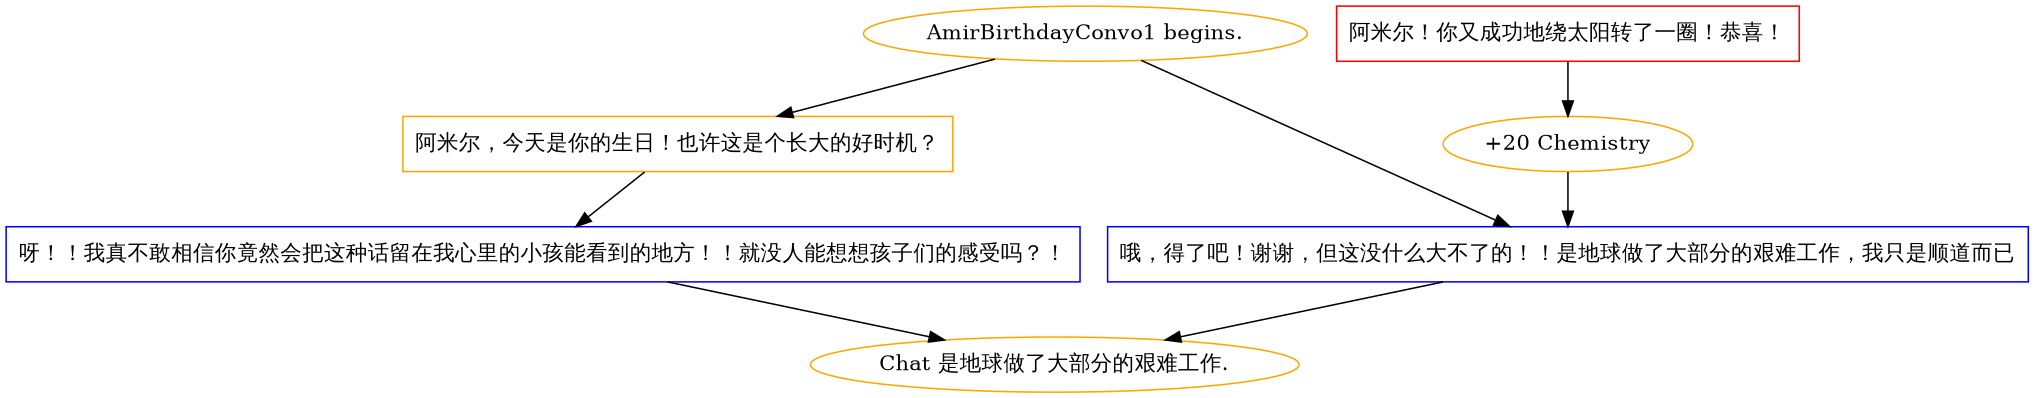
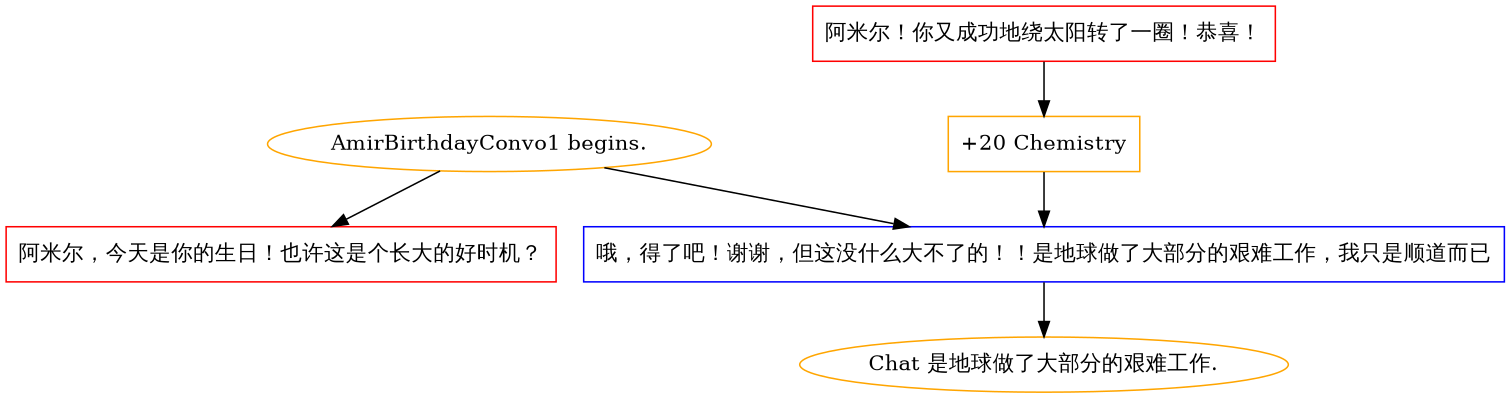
  digraph {
    node [color=orange shape=box]
    "AmirBirthdayConvo1 begins." [shape=""]
-   n2 [label="阿米尔，今天是你的生日！也许这是个长大的好时机？"]
+   n2 [color=red label="阿米尔，今天是你的生日！也许这是个长大的好时机？"]
    n3 [color=blue label="哦，得了吧！谢谢，但这没什么大不了的！！是地球做了大部分的艰难工作，我只是顺道而已"]
    n4 [color=red label="阿米尔！你又成功地绕太阳转了一圈！恭喜！"]
-   n5 [label="+20 Chemistry" shape=""]
-   n6 [color=blue label="呀！！我真不敢相信你竟然会把这种话留在我心里的小孩能看到的地方！！就没人能想想孩子们的感受吗？！"]
+   n5 [label="+20 Chemistry"]
    n7 [label="Chat 是地球做了大部分的艰难工作." shape=""]
    "AmirBirthdayConvo1 begins." -> n2
    "AmirBirthdayConvo1 begins." -> n3
-   n2 -> n6
    n3 -> n7
    n4 -> n5
    n5 -> n3
-   n6 -> n7
  }
